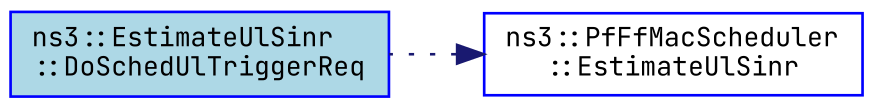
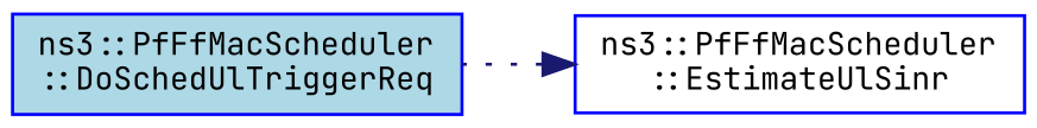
  digraph {
    rankdir=RL
    fontname="JetBrains Mono"
    node [color=blue fontname="JetBrains Mono" fontsize=10 shape=record style=filled]
    n1 [fillcolor=white fontcolor=black height=0.2 label="ns3::PfFfMacScheduler\l::EstimateUlSinr" width=0.4]
-   n2 [fillcolor=lightblue height=0.2 label="ns3::EstimateUlSinr\l::DoSchedUlTriggerReq" width=0.4]
+   n2 [fillcolor=lightblue height=0.2 label="ns3::PfFfMacScheduler\l::DoSchedUlTriggerReq" width=0.4]
    n1 -> n2 [color=midnightblue dir=back fontname="JetBrains Mono" fontsize=10 labelfontname=Helvetica labelfontsize=10 style=dotted]
  }
